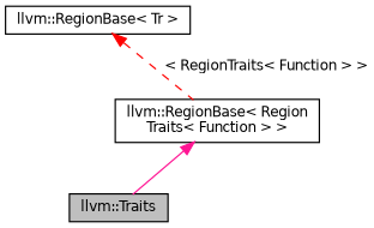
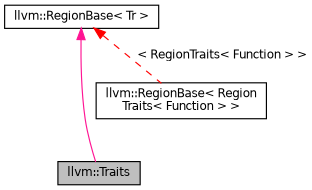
  digraph {
    node [color=black fontname=Helvetica fontsize=10 shape=record]
    edge [dir=back fontname=Helvetica fontsize=10 labelfontname=Helvetica labelfontsize=10]
    n1 [fillcolor=grey75 fontcolor=black height=0.2 label="llvm::Traits" style=filled width=0.4]
    n2 [height=0.2 label="llvm::RegionBase\< Region\lTraits\< Function \> \>" width=0.4]
    n3 [height=0.2 label="llvm::RegionBase\< Tr \>" width=0.4]
-   n2 -> n1 [color=deeppink style=solid]
+   n3 -> n1 [color=deeppink style=solid]
    n3 -> n2 [color=red label=" \< RegionTraits\< Function \> \>" style=dashed]
  }
